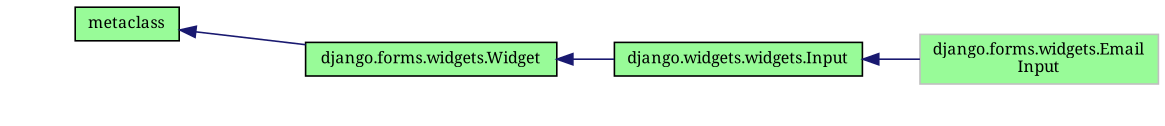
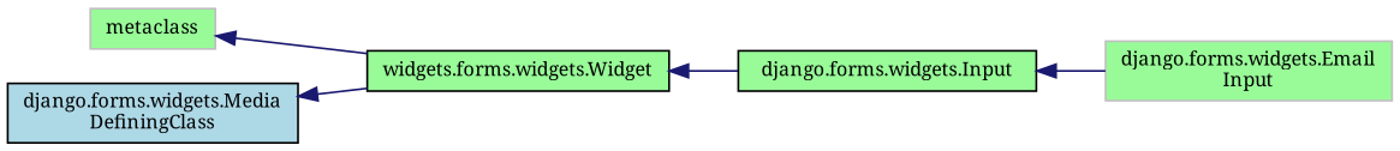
  digraph {
    fontname="Noto Serif"
    rankdir=LR
    node [color=black fillcolor=palegreen fontname="Noto Serif" fontsize=10 shape=record style=filled]
    edge [color=midnightblue dir=back fontname="Noto Serif" fontsize=10 labelfontname=Helvetica labelfontsize=10 style=solid]
    n1 [color=grey75 fontcolor=black height=0.2 label="django.forms.widgets.Email\lInput" width=0.4]
-   n2 [height=0.2 label="django.widgets.widgets.Input" width=0.4]
-   n3 [height=0.2 label="django.forms.widgets.Widget" width=0.4]
-   n4 [height=0.2 label=metaclass width=0.4]
+   n2 [height=0.2 label="django.forms.widgets.Input" width=0.4]
+   n3 [height=0.2 label="widgets.forms.widgets.Widget" width=0.4]
+   n4 [color=grey75 height=0.2 label=metaclass width=0.4]
+   n5 [fillcolor=lightblue height=0.2 label="django.forms.widgets.Media\lDefiningClass" width=0.4]
    n2 -> n1
    n3 -> n2
    n4 -> n3
+   n5 -> n3
  }
